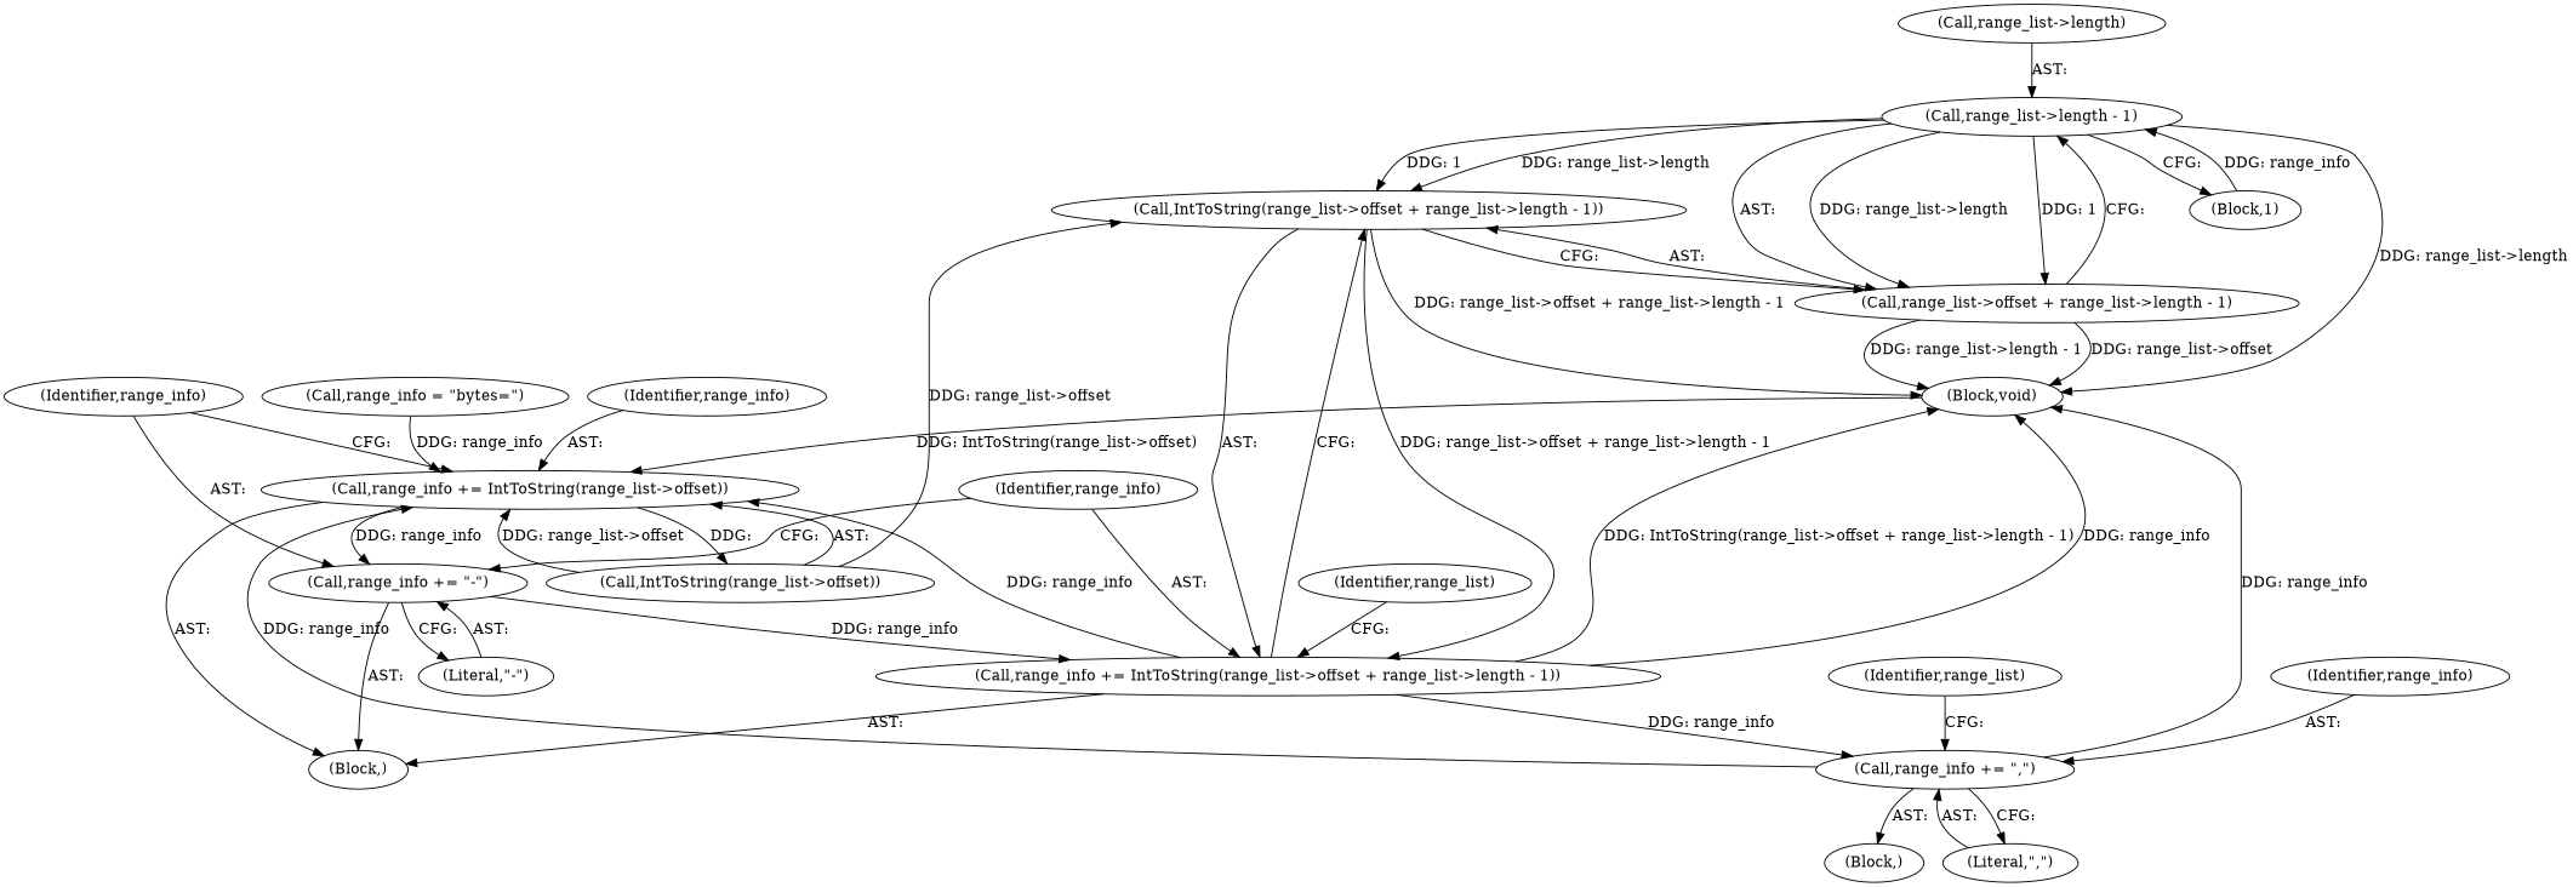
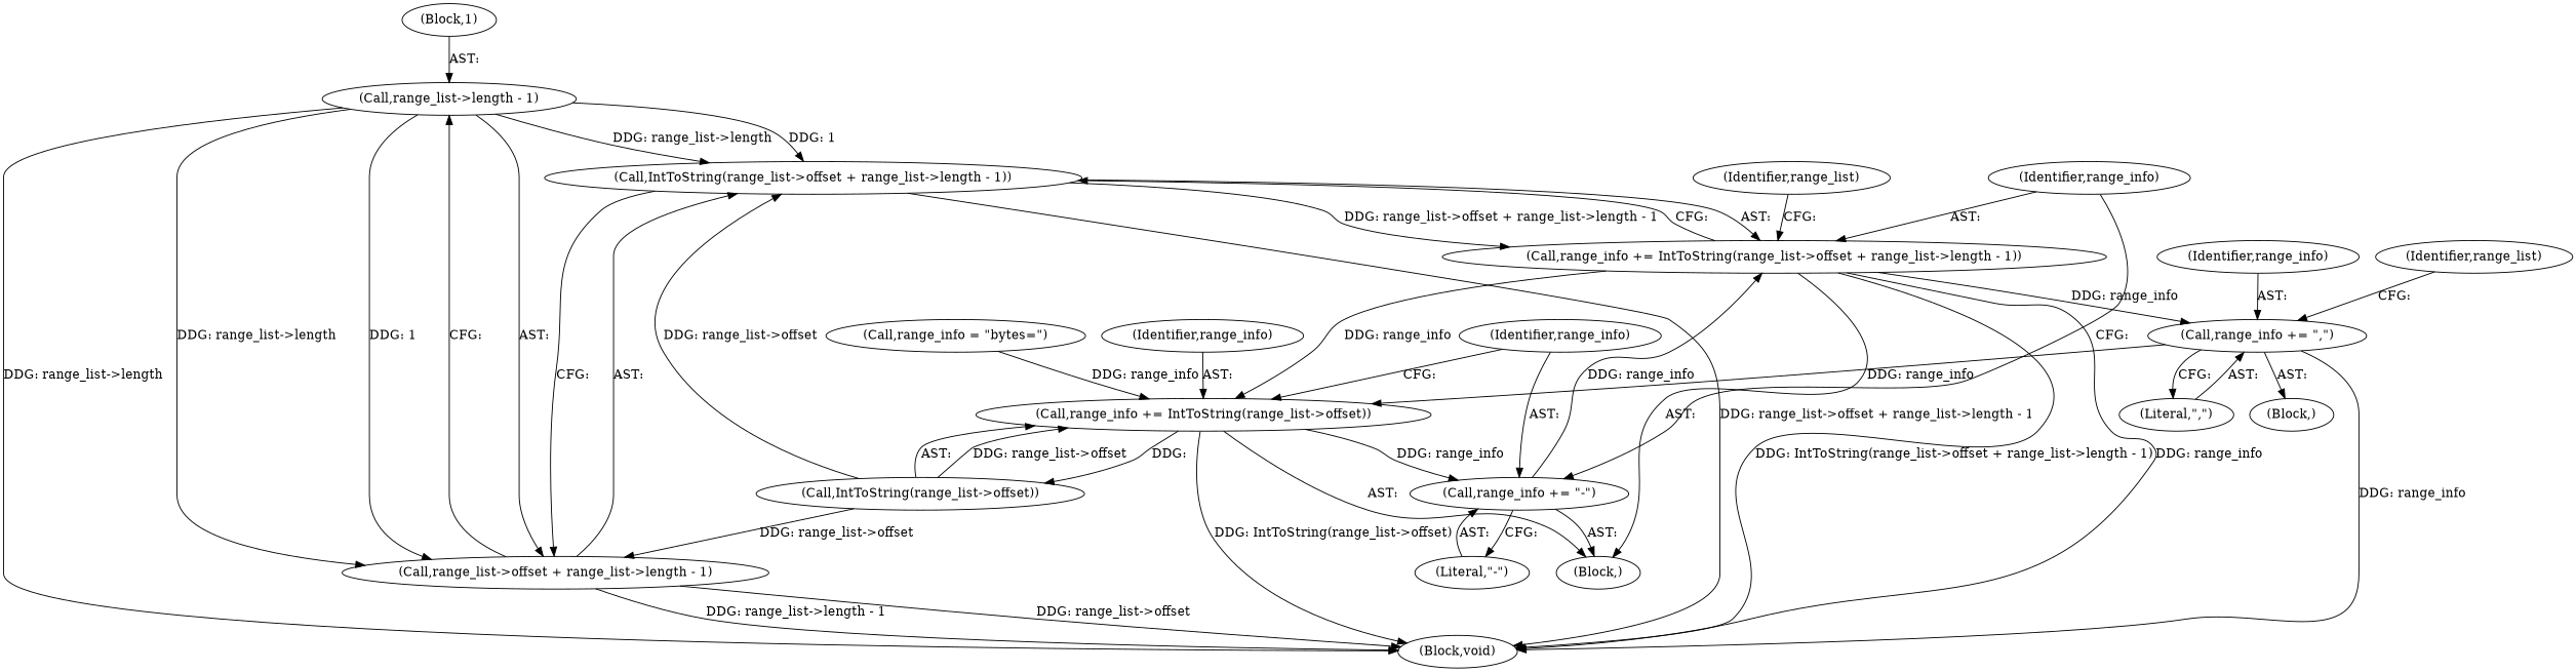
  digraph {
    n1 [label="(Call,range_list->length - 1)"]
    n2 [label="(Call,IntToString(range_list->offset + range_list->length - 1))"]
    n3 [label="(Call,range_list->offset + range_list->length - 1)"]
    n4 [label="(Block,void)"]
    n5 [label="(Block,1)"]
    n6 [label="(Call,range_info += IntToString(range_list->offset + range_list->length - 1))"]
    n7 [label="(Call,range_info += IntToString(range_list->offset))"]
    n8 [label="(Call,range_info += \",\")"]
    n9 [label="(Block,)"]
    n10 [label="(Call,range_info += \"-\")"]
    n11 [label="(Call,IntToString(range_list->offset))"]
    n12 [label="(Block,)"]
    n13 [label="(Literal,\",\")"]
    n14 [label="(Literal,\"-\")"]
    n15 [label="(Identifier,range_list)"]
    n16 [label="(Identifier,range_info)"]
    n17 [label="(Identifier,range_info)"]
    n18 [label="(Identifier,range_info)"]
    n19 [label="(Identifier,range_info)"]
    n20 [label="(Call,range_info = \"bytes=\")"]
-   n21 [label="(Call,range_list->length)"]
    n22 [label="(Identifier,range_list)"]
    n1 -> n2 [label="DDG: range_list->length"]
    n1 -> n2 [label="DDG: 1"]
    n1 -> n3 [label="AST: "]
    n1 -> n3 [label="DDG: range_list->length"]
    n1 -> n3 [label="DDG: 1"]
    n1 -> n4 [label="DDG: range_list->length"]
-   n1 -> n5 [label="CFG: "]
    n2 -> n3 [label="CFG: "]
    n2 -> n4 [label="DDG: range_list->offset + range_list->length - 1"]
    n2 -> n6 [label="AST: "]
    n2 -> n6 [label="DDG: range_list->offset + range_list->length - 1"]
    n3 -> n1 [label="CFG: "]
    n3 -> n2 [label="AST: "]
    n3 -> n4 [label="DDG: range_list->offset"]
    n3 -> n4 [label="DDG: range_list->length - 1"]
-   n5 -> n1 [label="DDG: range_info"]
+   n5 -> n1 [label="AST: "]
    n6 -> n2 [label="CFG: "]
    n6 -> n4 [label="DDG: IntToString(range_list->offset + range_list->length - 1)"]
    n6 -> n4 [label="DDG: range_info"]
    n6 -> n7 [label="DDG: range_info"]
    n6 -> n8 [label="DDG: range_info"]
    n6 -> n9 [label="AST: "]
-   n4 -> n7 [label="DDG: IntToString(range_list->offset)"]
+   n7 -> n4 [label="DDG: IntToString(range_list->offset)"]
    n7 -> n9 [label="AST: "]
    n7 -> n10 [label="DDG: range_info"]
    n7 -> n11 [label="DDG: "]
    n8 -> n4 [label="DDG: range_info"]
    n8 -> n7 [label="DDG: range_info"]
    n8 -> n12 [label="AST: "]
    n8 -> n13 [label="CFG: "]
    n10 -> n6 [label="DDG: range_info"]
    n10 -> n9 [label="AST: "]
    n10 -> n14 [label="CFG: "]
    n11 -> n2 [label="DDG: range_list->offset"]
+   n11 -> n3 [label="DDG: range_list->offset"]
    n11 -> n7 [label="AST: "]
    n11 -> n7 [label="DDG: range_list->offset"]
    n13 -> n8 [label="AST: "]
    n14 -> n10 [label="AST: "]
    n15 -> n8 [label="CFG: "]
    n16 -> n8 [label="AST: "]
    n17 -> n6 [label="AST: "]
    n17 -> n10 [label="CFG: "]
    n18 -> n7 [label="CFG: "]
    n18 -> n10 [label="AST: "]
    n19 -> n7 [label="AST: "]
    n20 -> n7 [label="DDG: range_info"]
-   n21 -> n1 [label="AST: "]
    n22 -> n6 [label="CFG: "]
  }
